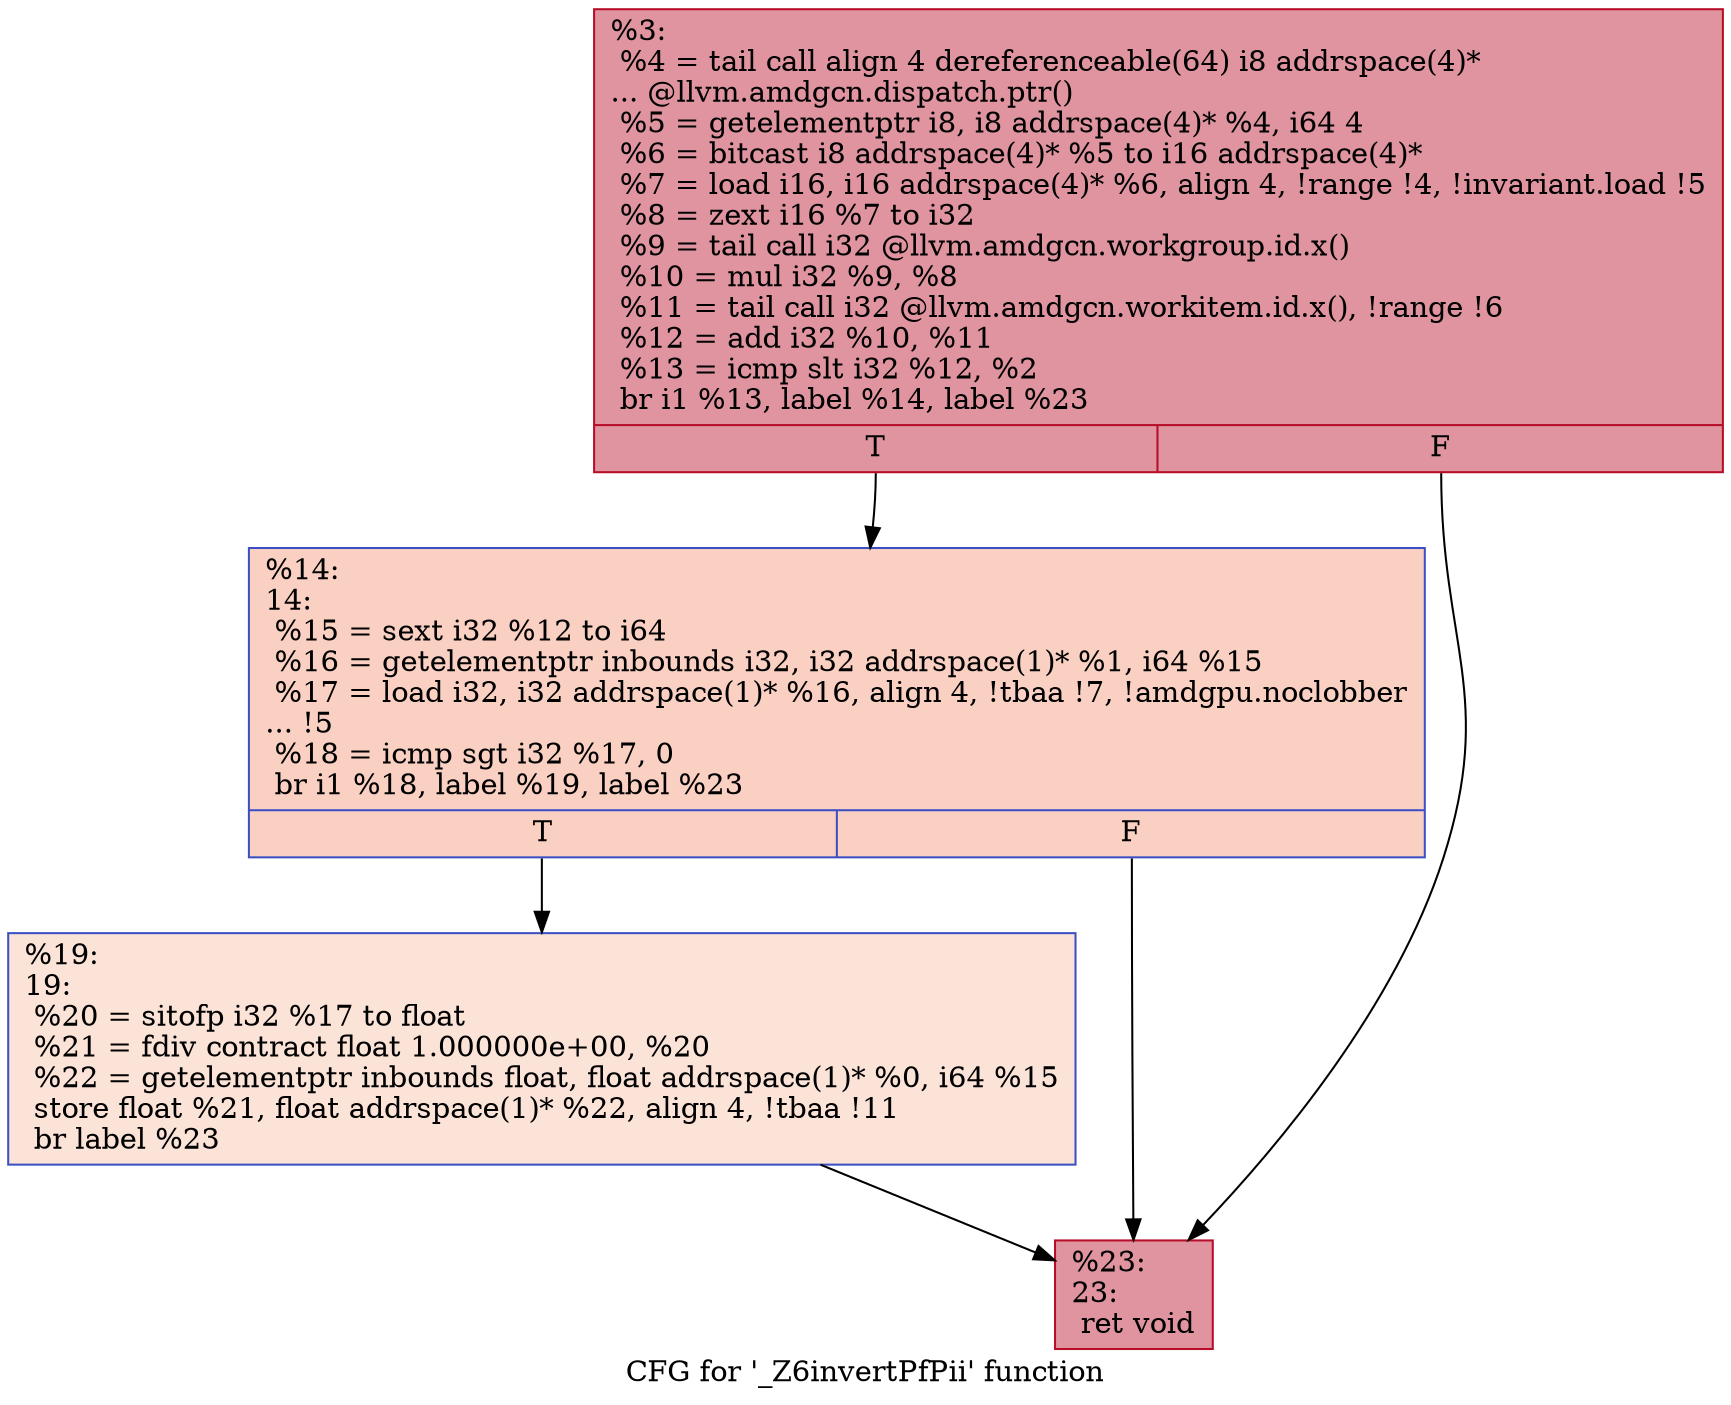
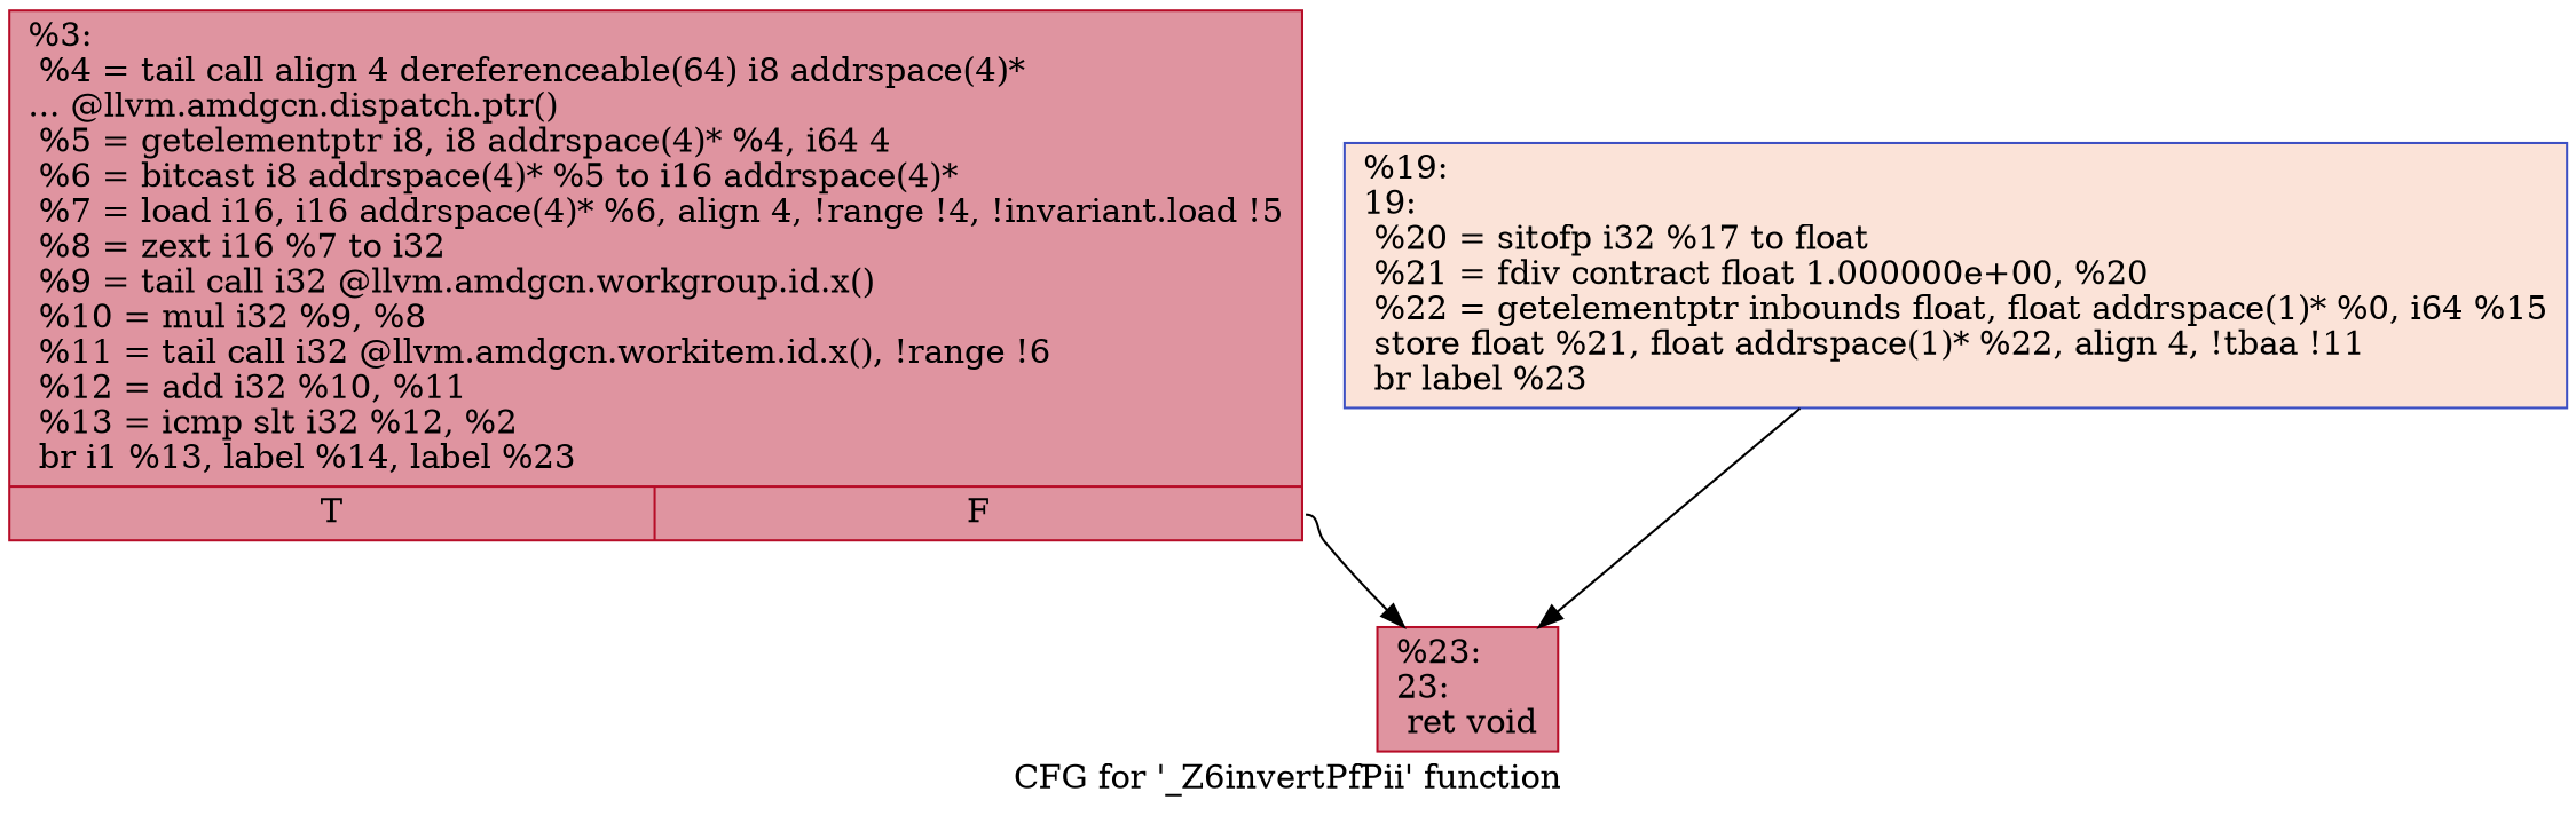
  digraph {
    label="CFG for '_Z6invertPfPii' function"
    node [color="#b70d28ff" fillcolor="#b70d2870" shape=record style=filled]
    edge [tailport=s0]
    n1 [label="{%3:\l  %4 = tail call align 4 dereferenceable(64) i8 addrspace(4)*\l... @llvm.amdgcn.dispatch.ptr()\l  %5 = getelementptr i8, i8 addrspace(4)* %4, i64 4\l  %6 = bitcast i8 addrspace(4)* %5 to i16 addrspace(4)*\l  %7 = load i16, i16 addrspace(4)* %6, align 4, !range !4, !invariant.load !5\l  %8 = zext i16 %7 to i32\l  %9 = tail call i32 @llvm.amdgcn.workgroup.id.x()\l  %10 = mul i32 %9, %8\l  %11 = tail call i32 @llvm.amdgcn.workitem.id.x(), !range !6\l  %12 = add i32 %10, %11\l  %13 = icmp slt i32 %12, %2\l  br i1 %13, label %14, label %23\l|{<s0>T|<s1>F}}"]
-   n2 [color="#3d50c3ff" fillcolor="#f3947570" label="{%14:\l14:                                               \l  %15 = sext i32 %12 to i64\l  %16 = getelementptr inbounds i32, i32 addrspace(1)* %1, i64 %15\l  %17 = load i32, i32 addrspace(1)* %16, align 4, !tbaa !7, !amdgpu.noclobber\l... !5\l  %18 = icmp sgt i32 %17, 0\l  br i1 %18, label %19, label %23\l|{<s0>T|<s1>F}}"]
    n3 [label="{%23:\l23:                                               \l  ret void\l}"]
    n4 [color="#3d50c3ff" fillcolor="#f6bfa670" label="{%19:\l19:                                               \l  %20 = sitofp i32 %17 to float\l  %21 = fdiv contract float 1.000000e+00, %20\l  %22 = getelementptr inbounds float, float addrspace(1)* %0, i64 %15\l  store float %21, float addrspace(1)* %22, align 4, !tbaa !11\l  br label %23\l}"]
-   n1 -> n2
    n1 -> n3 [tailport=s1]
-   n2 -> n3 [tailport=s1]
-   n2 -> n4
    n4 -> n3 [tailport=""]
  }
